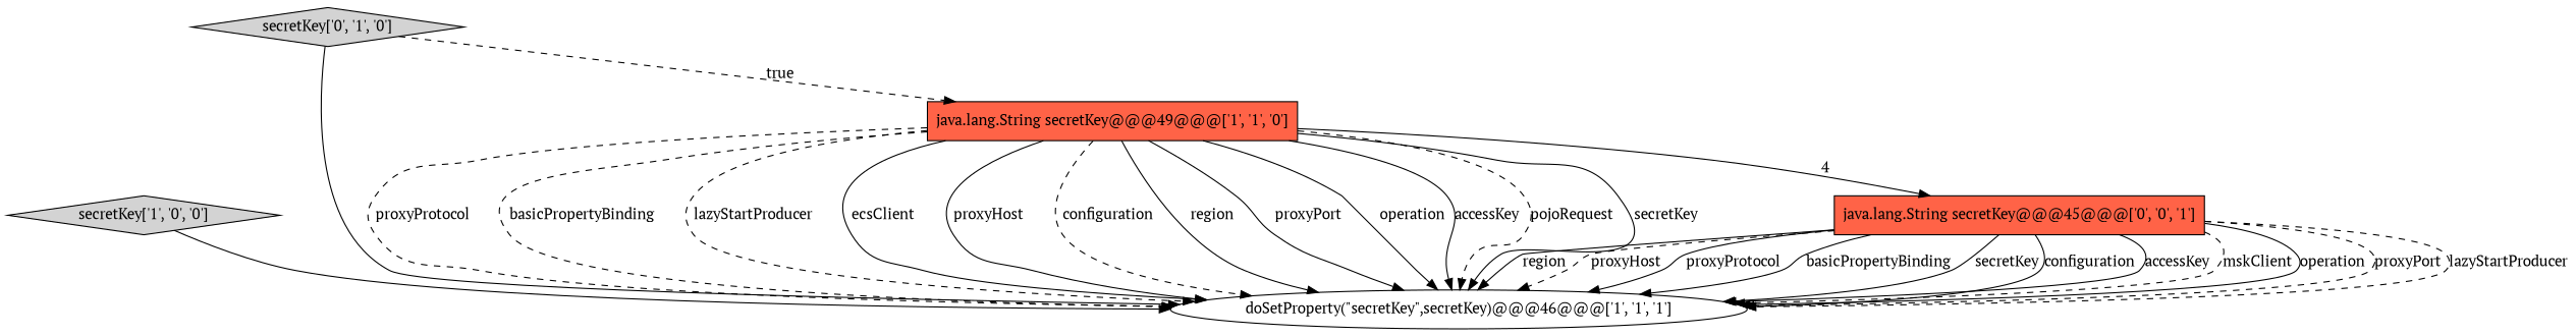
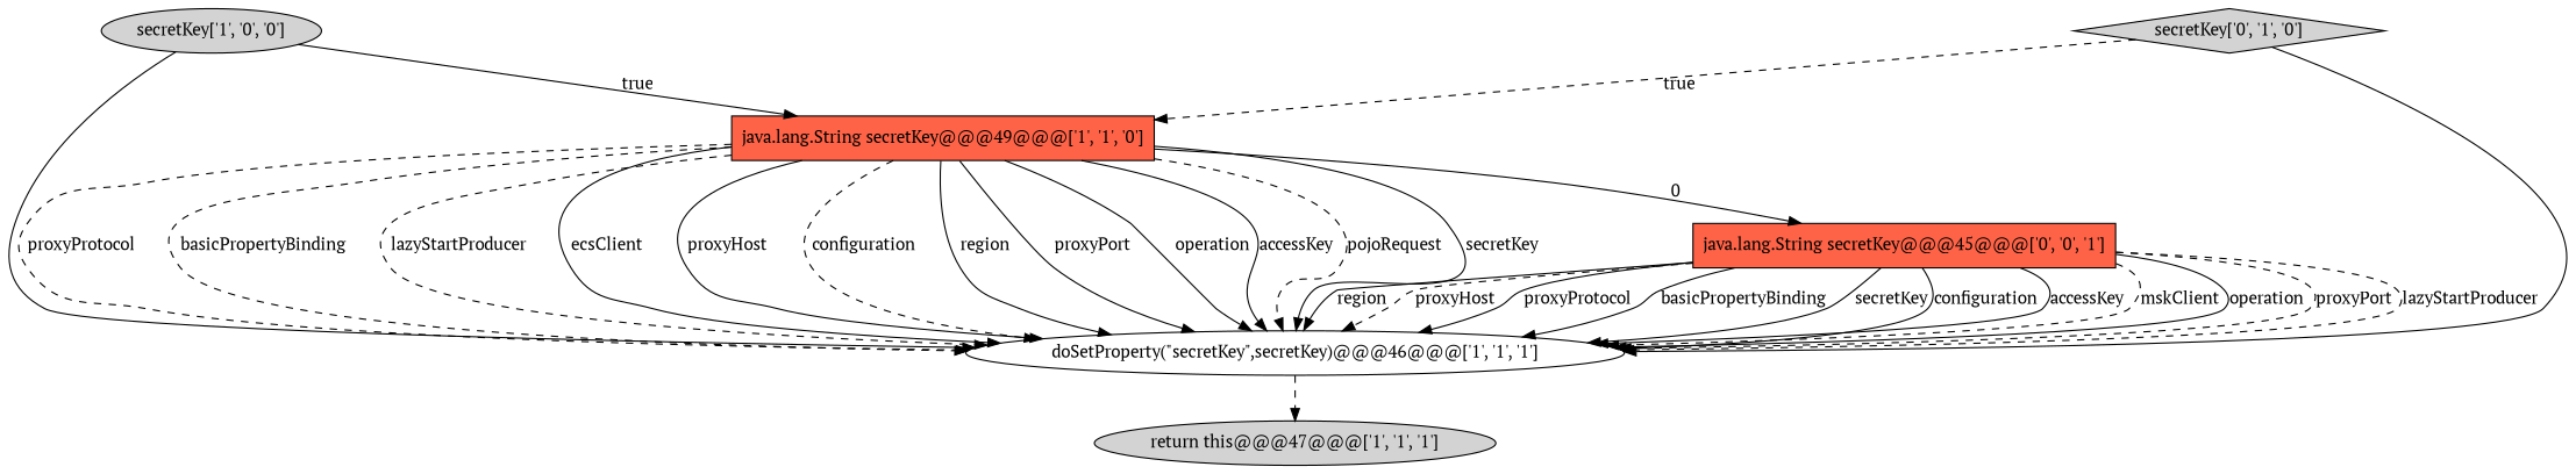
  digraph {
    fontname="PT Serif"
    node [fillcolor=lightgray fontname="PT Serif" shape=ellipse style=filled]
    edge [fontname="PT Serif" style=solid]
    n1 [fillcolor=white label="doSetProperty(\"secretKey\",secretKey)@@@46@@@['1', '1', '1']"]
-   n3 [label="secretKey['1', '0', '0']" shape=diamond]
+   n2 [label="return this@@@47@@@['1', '1', '1']"]
+   n3 [label="secretKey['1', '0', '0']"]
    n4 [fillcolor=tomato label="java.lang.String secretKey@@@49@@@['1', '1', '0']" shape=box]
    n5 [fillcolor=tomato label="java.lang.String secretKey@@@45@@@['0', '0', '1']" shape=box]
    n6 [label="secretKey['0', '1', '0']" shape=diamond]
+   n1 -> n2 [style=dashed]
    n3 -> n1
+   n3 -> n4 [label=true]
    n4 -> n1 [label=proxyProtocol style=dashed]
    n4 -> n1 [label=basicPropertyBinding style=dashed]
    n4 -> n1 [label=lazyStartProducer style=dashed]
    n4 -> n1 [label=ecsClient]
    n4 -> n1 [label=proxyHost]
    n4 -> n1 [label=configuration style=dashed]
    n4 -> n1 [label=region]
    n4 -> n1 [label=proxyPort]
    n4 -> n1 [label=operation]
    n4 -> n1 [label=accessKey]
    n4 -> n1 [label=pojoRequest style=dashed]
    n4 -> n1 [label=secretKey]
-   n4 -> n5 [label=4]
+   n4 -> n5 [label=0]
    n5 -> n1 [label=region]
    n5 -> n1 [label=proxyHost style=dashed]
    n5 -> n1 [label=proxyProtocol]
    n5 -> n1 [label=basicPropertyBinding]
    n5 -> n1 [label=secretKey]
    n5 -> n1 [label=configuration]
    n5 -> n1 [label=accessKey]
    n5 -> n1 [label=mskClient style=dashed]
    n5 -> n1 [label=operation]
    n5 -> n1 [label=proxyPort style=dashed]
    n5 -> n1 [label=lazyStartProducer style=dashed]
    n6 -> n1
    n6 -> n4 [label=true style=dashed]
  }
